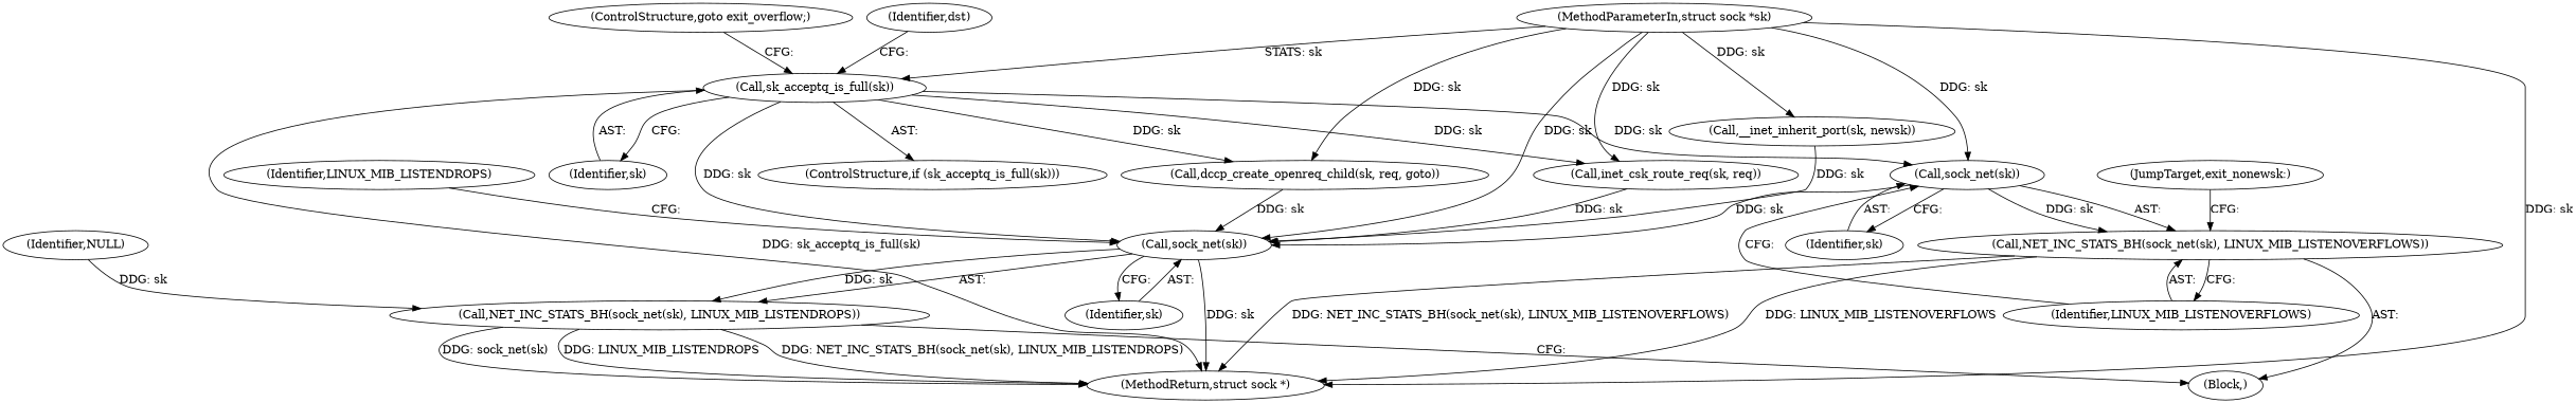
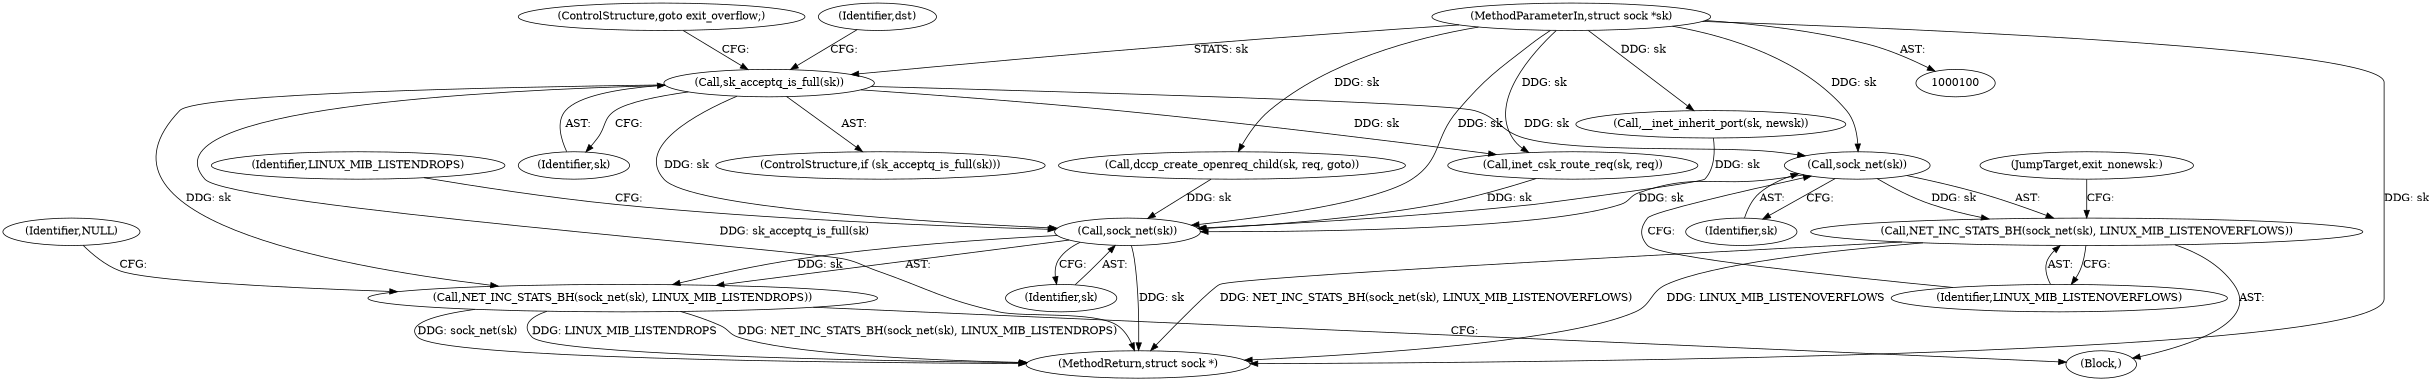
  digraph {
    n1 [label="(Call,sock_net(sk))"]
    n2 [label="(Call,NET_INC_STATS_BH(sock_net(sk), LINUX_MIB_LISTENOVERFLOWS))"]
    n3 [label="(Call,sock_net(sk))"]
    n4 [label="(Identifier,sk)"]
    n5 [label="(MethodReturn,struct sock *)"]
    n6 [label="(Block,)"]
    n7 [label="(Identifier,LINUX_MIB_LISTENOVERFLOWS)"]
    n8 [label="(Call,NET_INC_STATS_BH(sock_net(sk), LINUX_MIB_LISTENDROPS))"]
    n9 [label="(Identifier,sk)"]
    n10 [label="(Call,sk_acceptq_is_full(sk))"]
    n11 [label="(Identifier,sk)"]
    n12 [label="(Call,dccp_create_openreq_child(sk, req, goto))"]
    n13 [label="(ControlStructure,if (sk_acceptq_is_full(sk)))"]
    n14 [label="(Call,inet_csk_route_req(sk, req))"]
    n15 [label="(MethodParameterIn,struct sock *sk)"]
    n16 [label="(Call,__inet_inherit_port(sk, newsk))"]
+   1000100
    n18 [label="(Identifier,LINUX_MIB_LISTENDROPS)"]
    n19 [label="(JumpTarget,exit_nonewsk:)"]
    n20 [label="(Identifier,NULL)"]
    n21 [label="(Identifier,dst)"]
    n22 [label="(ControlStructure,goto exit_overflow;)"]
    n1 -> n2 [label="AST: "]
    n1 -> n2 [label="DDG: sk"]
    n1 -> n3 [label="DDG: sk"]
    n1 -> n4 [label="CFG: "]
    n2 -> n5 [label="DDG: LINUX_MIB_LISTENOVERFLOWS"]
    n2 -> n5 [label="DDG: NET_INC_STATS_BH(sock_net(sk), LINUX_MIB_LISTENOVERFLOWS)"]
    n2 -> n6 [label="AST: "]
    n2 -> n7 [label="CFG: "]
    n3 -> n5 [label="DDG: sk"]
    n3 -> n8 [label="AST: "]
    n3 -> n8 [label="DDG: sk"]
    n3 -> n9 [label="CFG: "]
    n4 -> n1 [label="AST: "]
    n7 -> n1 [label="CFG: "]
    n7 -> n2 [label="AST: "]
    n8 -> n5 [label="DDG: NET_INC_STATS_BH(sock_net(sk), LINUX_MIB_LISTENDROPS)"]
    n8 -> n5 [label="DDG: sock_net(sk)"]
    n8 -> n5 [label="DDG: LINUX_MIB_LISTENDROPS"]
    n8 -> n6 [label="CFG: "]
    n9 -> n3 [label="AST: "]
    n10 -> n1 [label="DDG: sk"]
    n10 -> n3 [label="DDG: sk"]
    n10 -> n5 [label="DDG: sk_acceptq_is_full(sk)"]
    n10 -> n11 [label="CFG: "]
-   n10 -> n12 [label="DDG: sk"]
+   n10 -> n8 [label="DDG: sk"]
    n10 -> n13 [label="AST: "]
    n10 -> n14 [label="DDG: sk"]
    n11 -> n10 [label="AST: "]
    n12 -> n3 [label="DDG: sk"]
    n14 -> n3 [label="DDG: sk"]
    n15 -> n1 [label="DDG: sk"]
    n15 -> n3 [label="DDG: sk"]
    n15 -> n5 [label="DDG: sk"]
    n15 -> n10 [label="STATS: sk"]
    n15 -> n12 [label="DDG: sk"]
    n15 -> n14 [label="DDG: sk"]
    n15 -> n16 [label="DDG: sk"]
+   n15 -> 1000100 [label="AST: "]
    n16 -> n3 [label="DDG: sk"]
    n18 -> n3 [label="CFG: "]
    n19 -> n2 [label="CFG: "]
-   n20 -> n8 [label="DDG: sk"]
+   n20 -> n8 [label="CFG: "]
    n21 -> n10 [label="CFG: "]
    n22 -> n10 [label="CFG: "]
  }
